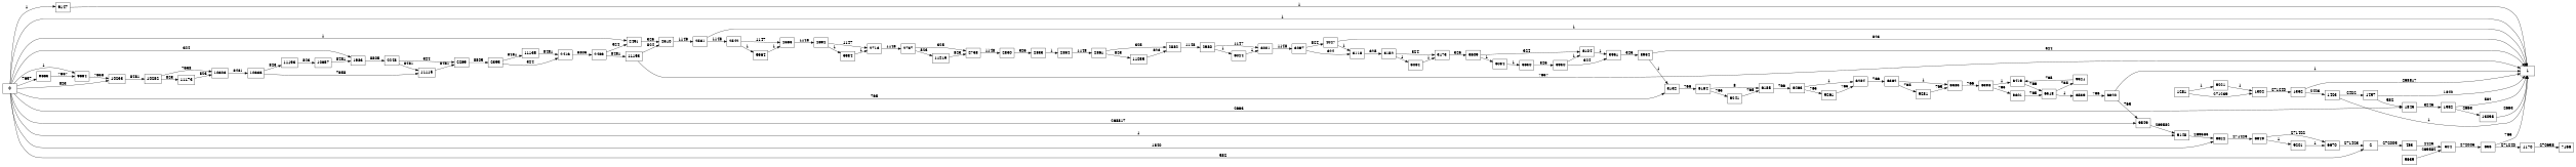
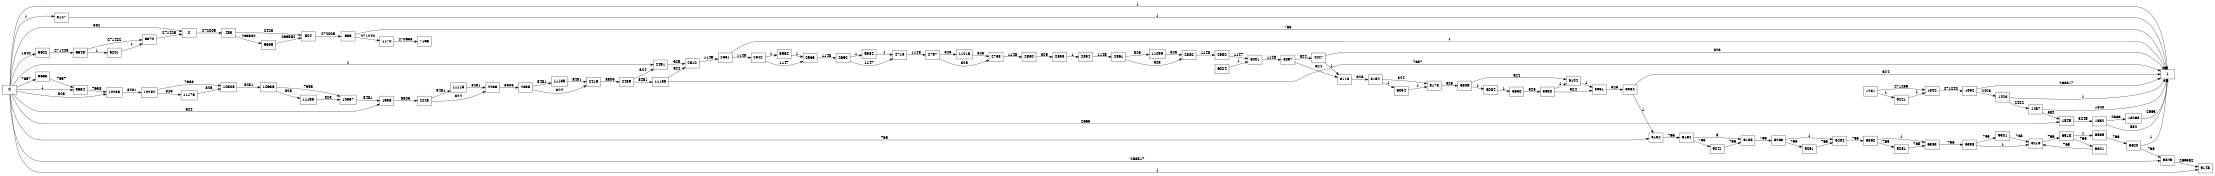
  digraph {
    rankdir=LR
    node [shape=rectangle]
    2
    483
    504
    9639
    636
    1
    1170
    7166
    1281
    1302
    9221
    1352
    1423
    1457
    1845
    1982
    13098
    1983
    2248
    2269
    11115
    2395
    2416
    11135
    2489
    2491
    11153
    2510
    2531
    2542
    2563
    5964
    2692
    2713
    5984
    2737
    2758
    11215
    2830
    2833
    2854
    2861
    2882
    11255
    2980
    3001
    6024
    3097
    3118
    n50 [label=4027]
    3152
    3173
    6064
    3609
    6084
    6104
    3630
    3930
    3951
    3954
    n61 [label=3132]
    6164
    6185
    9241
    6263
    6284
    9261
    6362
    6383
    9281
    6398
    6419
    9301
    6518
    6539
    9321
    6620
    9549
    9148
    6622
    6649
    6670
    9201
    9147
    9663
    9664
    10233
    10282
    10303
    11173
    10636
    10657
    11193
    0
    2 -> 483 [label=272005]
    483 -> 504 [label=2423]
+   483 -> 9639 [label=269582]
    504 -> 636 [label=272005]
    9639 -> 504 [label=269582]
    636 -> 1 [label=765]
    636 -> 1170 [label=271240]
    1170 -> 7166 [label=270658]
    1281 -> 1302 [label=271239]
    1281 -> 9221 [label=1]
    1302 -> 1352 [label=271240]
    9221 -> 1302 [label=1]
    1352 -> 1 [label=268817]
    1352 -> 1423 [label=2423]
    1423 -> 1 [label=1]
    1423 -> 1457 [label=2422]
    1457 -> 1 [label=1840]
    1457 -> 1845 [label=582]
    1845 -> 1982 [label=3245]
    1982 -> 1 [label=582]
    1982 -> 13098 [label=2663]
    13098 -> 1 [label=2663]
    1983 -> 2248 [label=8805]
    2248 -> 2269 [label=324]
    2248 -> 11115 [label=8481]
    2269 -> 2395 [label=8805]
    11115 -> 2269 [label=8481]
    2395 -> 2416 [label=324]
    2395 -> 11135 [label=8481]
    2416 -> 2489 [label=8805]
    11135 -> 2416 [label=8481]
    2489 -> 2491 [label=324]
    2489 -> 11153 [label=8481]
    2491 -> 2510 [label=325]
    11153 -> 1 [label=7657]
    11153 -> 2510 [label=824]
    2510 -> 2531 [label=1149]
    2531 -> 1 [label=1]
    2531 -> 2542 [label=1148]
    2542 -> 2563 [label=1147]
    2542 -> 5964 [label=1]
    2563 -> 2692 [label=1148]
    5964 -> 2563 [label=1]
    2692 -> 2713 [label=1147]
    2692 -> 5984 [label=1]
    2713 -> 2737 [label=1148]
    5984 -> 2713 [label=1]
    2737 -> 2758 [label=325]
    2737 -> 11215 [label=823]
    2758 -> 2830 [label=1148]
    11215 -> 2758 [label=823]
    2830 -> 2833 [label=325]
    2833 -> 2854 [label=1]
    2854 -> 2861 [label=1148]
    2861 -> 2882 [label=325]
    2861 -> 11255 [label=823]
    2882 -> 2980 [label=1148]
    11255 -> 2882 [label=823]
    2980 -> 3001 [label=1147]
-   2980 -> 6024 [label=1]
    3001 -> 3097 [label=1148]
    6024 -> 3001 [label=1]
    3097 -> 3118 [label=324]
    3097 -> n50 [label=824]
    3118 -> 3152 [label=325]
    n50 -> 1 [label=823]
    n50 -> 3118 [label=1]
    3152 -> 3173 [label=324]
    3152 -> 6064 [label=1]
    3173 -> 3609 [label=325]
    6064 -> 3173 [label=1]
    3609 -> 6084 [label=1]
    3609 -> 6104 [label=324]
    6084 -> 3630 [label=1]
    6104 -> 3951 [label=1]
    3630 -> 3930 [label=325]
    3930 -> 6104 [label=1]
    3930 -> 3951 [label=324]
    3951 -> 3954 [label=325]
    3954 -> 1 [label=324]
    3954 -> n61 [label=1]
    n61 -> 6164 [label=766]
    6164 -> 6185 [label=8]
    6164 -> 9241 [label=765]
    6185 -> 6263 [label=766]
    9241 -> 6185 [label=765]
    6263 -> 6284 [label=1]
    6263 -> 9261 [label=765]
    6284 -> 6362 [label=766]
    9261 -> 6284 [label=765]
    6362 -> 6383 [label=1]
    6362 -> 9281 [label=765]
    6383 -> 6398 [label=766]
    9281 -> 6383 [label=765]
    6398 -> 6419 [label=1]
    6398 -> 9301 [label=765]
    6419 -> 6518 [label=766]
-   9301 -> 6518 [label=765]
+   9301 -> 6419 [label=765]
    6518 -> 6539 [label=1]
    6518 -> 9321 [label=765]
    6539 -> 6620 [label=766]
    9321 -> 6419 [label=765]
    6620 -> 1 [label=1]
    6620 -> 9549 [label=765]
    9549 -> 9148 [label=269582]
-   9148 -> 6622 [label=269583]
    6622 -> 6649 [label=271423]
    6649 -> 6670 [label=271422]
    6649 -> 9201 [label=1]
    6670 -> 2 [label=271423]
    9201 -> 6670 [label=1]
    9147 -> 1 [label=1]
    9663 -> 9664 [label=7657]
    9664 -> 10233 [label=7658]
    10233 -> 10282 [label=8481]
    10282 -> 10303 [label=7658]
    10282 -> 11173 [label=823]
    10303 -> 10636 [label=8481]
    11173 -> 10303 [label=823]
-   10636 -> 11115 [label=7658]
+   10636 -> 10657 [label=7658]
    10636 -> 11193 [label=823]
    10657 -> 1983 [label=8481]
    11193 -> 10657 [label=823]
    0 -> 2 [label=582]
    0 -> 1 [label=1]
    0 -> 1845 [label=2663]
    0 -> 1983 [label=324]
    0 -> 2491 [label=1]
    0 -> n61 [label=765]
    0 -> 9549 [label=268817]
    0 -> 9148 [label=1]
    0 -> 6622 [label=1840]
    0 -> 9147 [label=1]
    0 -> 9663 [label=7657]
    0 -> 9664 [label=1]
    0 -> 10233 [label=823]
  }
